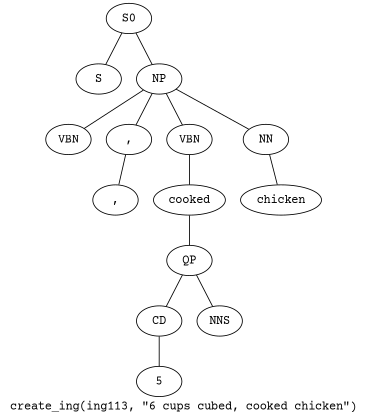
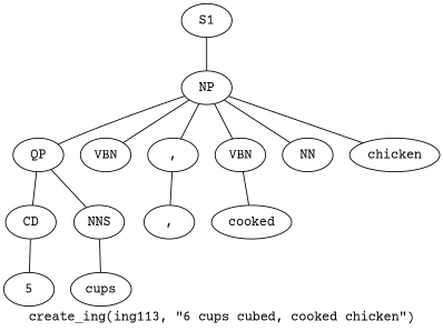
  graph {
    fontname="Courier Prime"
    label="create_ing(ing113, \"6 cups cubed, cooked chicken\")"
    node [fontname="Courier Prime"]
    edge [fontname="Courier Prime"]
-   n1 [label=S0]
-   n2 [label=S]
+   n1 [label=S1]
    n3 [label=NP]
    n4 [label=QP]
    n5 [label=VBN]
    n6 [label=","]
    n7 [label=VBN]
    n8 [label=NN]
    n9 [label=CD]
    n10 [label=NNS]
    n11 [label=","]
    n12 [label=cooked]
    n13 [label=chicken]
    n14 [label=5]
-   n1 -- n2
+   n15 [label=cups]
    n1 -- n3
-   n12 -- n4
+   n3 -- n4
    n3 -- n5
    n3 -- n6
    n3 -- n7
    n3 -- n8
    n4 -- n9
    n4 -- n10
    n6 -- n11
    n7 -- n12
-   n8 -- n13
+   n3 -- n13
    n9 -- n14
+   n10 -- n15
  }
